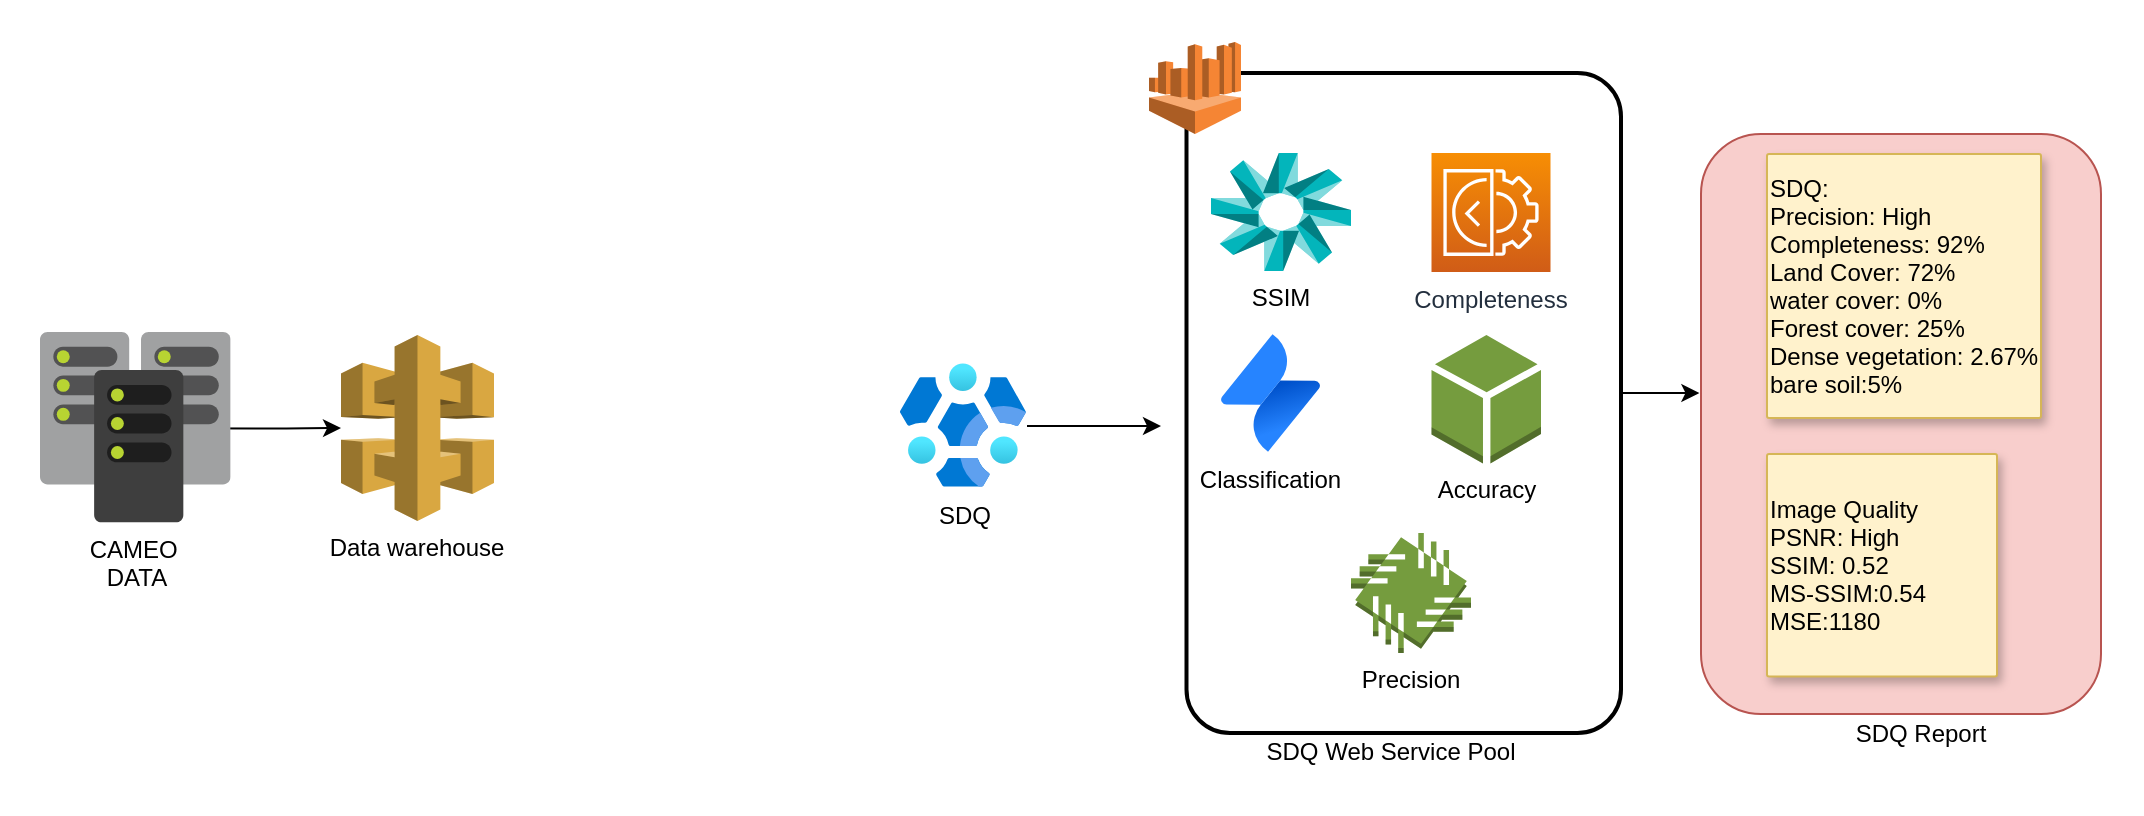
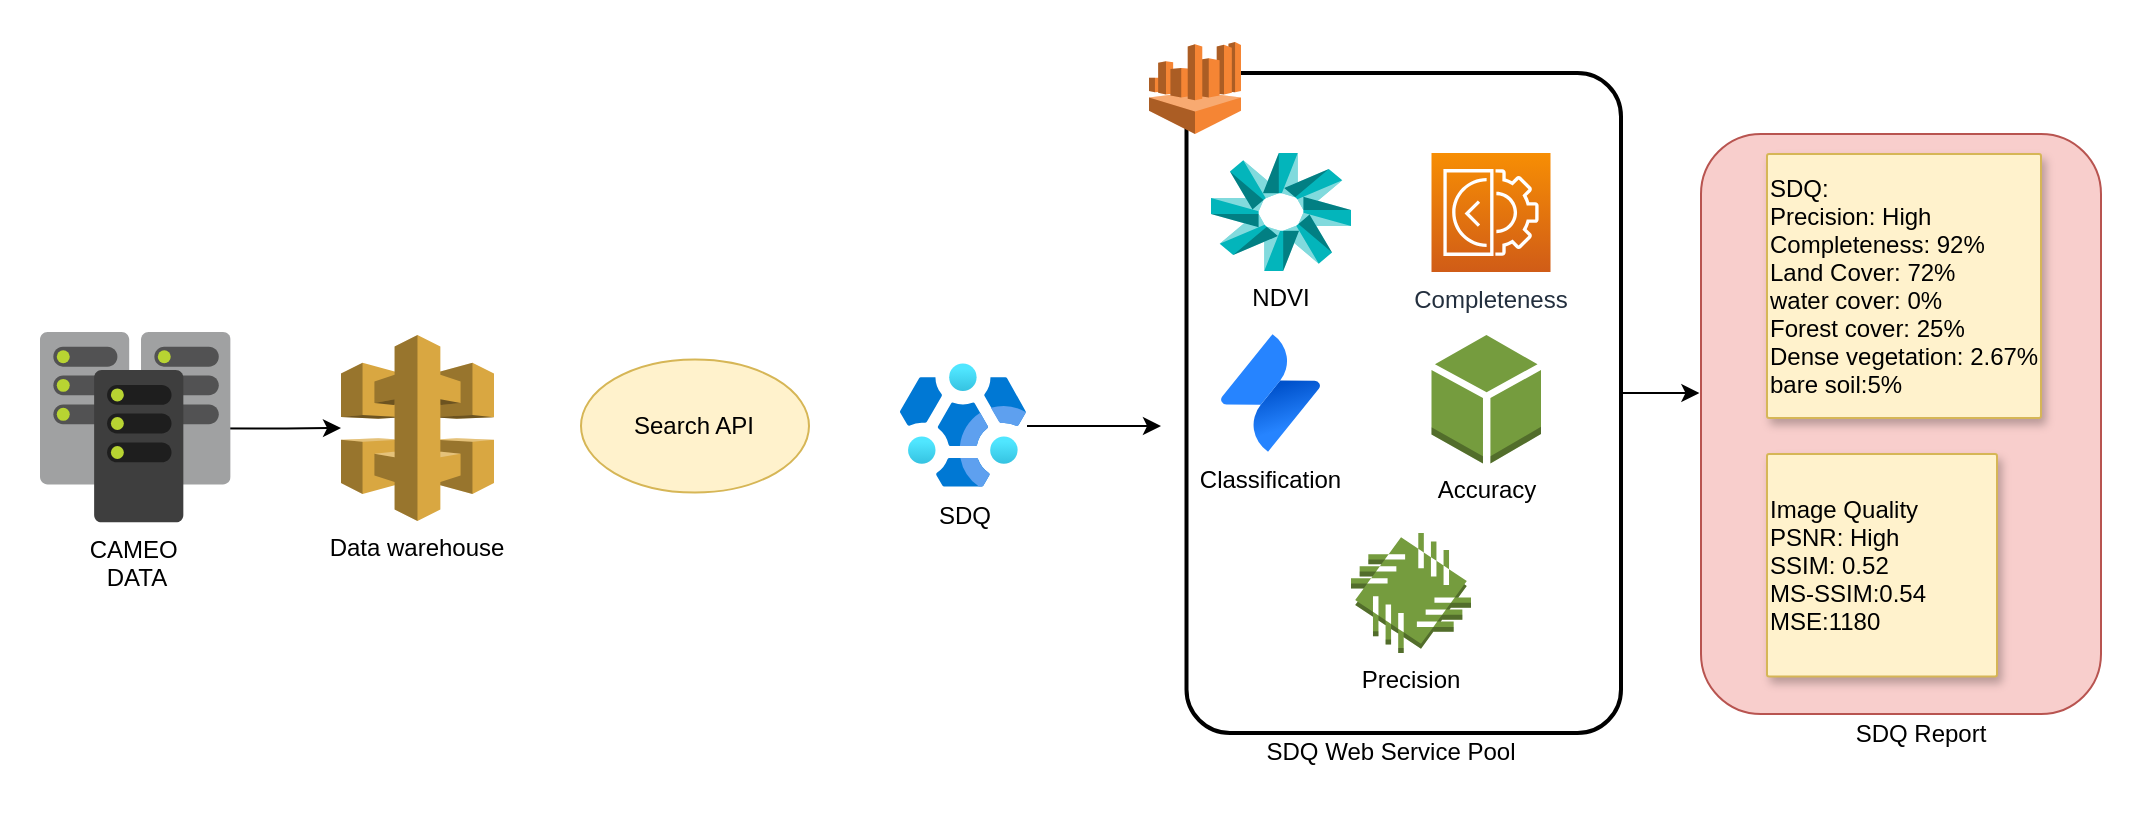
  <mxCell id="0" />
  <mxCell id="1" parent="0" />
  <mxCell id="2" value="" style="rounded=1;arcSize=10;dashed=0;fillColor=none;gradientColor=none;strokeWidth=2;" vertex="1" parent="1"><mxGeometry x="592.75" y="36" width="217.25" height="330" as="geometry" /></mxCell>
  <mxCell id="3" value="" style="edgeStyle=orthogonalEdgeStyle;rounded=0;orthogonalLoop=1;jettySize=auto;html=1;" parent="1" source="4" target="7" edge="1"><mxGeometry relative="1" as="geometry" /></mxCell>
  <mxCell id="4" value="CAMEO&amp;nbsp;&lt;br&gt;DATA" style="aspect=fixed;html=1;perimeter=none;align=center;shadow=0;dashed=0;image;fontSize=12;image=img/lib/mscae/DirectorySync.svg;labelBackgroundColor=#ffffff;fillColor=#4D9900;" parent="1" vertex="1"><mxGeometry x="20" y="166" width="95.3" height="95.3" as="geometry" /></mxCell>
  <mxCell id="5" value="" style="edgeStyle=orthogonalEdgeStyle;rounded=0;orthogonalLoop=1;jettySize=auto;html=1;" parent="1" source="6" edge="1"><mxGeometry relative="1" as="geometry"><mxPoint x="580" y="212.5" as="targetPoint" /></mxGeometry></mxCell>
  <mxCell id="6" value="SDQ" style="aspect=fixed;html=1;points=[];align=center;image;fontSize=12;image=img/lib/azure2/analytics/HD_Insight_Clusters.svg;" parent="1" vertex="1"><mxGeometry x="450" y="181.5" width="63" height="62" as="geometry" /></mxCell>
  <mxCell id="7" value="Data warehouse" style="outlineConnect=0;dashed=0;verticalLabelPosition=bottom;verticalAlign=top;align=center;html=1;shape=mxgraph.aws3.api_gateway;fillColor=#D9A741;gradientColor=none;" parent="1" vertex="1"><mxGeometry x="170" y="167" width="76.5" height="93" as="geometry" /></mxCell>
+ <mxCell id="8" value="Search API" style="ellipse;whiteSpace=wrap;html=1;fillColor=#fff2cc;strokeColor=#d6b656;" parent="1" vertex="1"><mxGeometry x="290" y="179.25" width="114" height="66.5" as="geometry" /></mxCell>
  <mxCell id="9" value="SDQ Report" style="text;html=1;align=center;verticalAlign=middle;resizable=0;points=[];autosize=1;" vertex="1" parent="1"><mxGeometry x="920" y="356.5" width="80" height="20" as="geometry" /></mxCell>
  <mxCell id="10" value="" style="edgeStyle=orthogonalEdgeStyle;rounded=0;orthogonalLoop=1;jettySize=auto;html=1;entryX=-0.004;entryY=0.446;entryDx=0;entryDy=0;entryPerimeter=0;" edge="1" parent="1" target="12"><mxGeometry relative="1" as="geometry"><mxPoint x="810" y="196" as="sourcePoint" /></mxGeometry></mxCell>
  <mxCell id="11" value="" style="group" vertex="1" connectable="0" parent="1"><mxGeometry x="850" y="66.5" width="200" height="290" as="geometry" /></mxCell>
  <mxCell id="12" value="" style="rounded=1;whiteSpace=wrap;html=1;fillColor=#f8cecc;strokeColor=#b85450;" vertex="1" parent="11"><mxGeometry width="200" height="290" as="geometry" /></mxCell>
  <mxCell id="13" value="SDQ: &#10;Precision: High&#10;Completeness: 92%&#10;Land Cover: 72%&#10;water cover: 0%&#10;Forest cover: 25% &#10;Dense vegetation: 2.67%&#10;bare soil:5%" style="strokeColor=#d6b656;shadow=1;strokeWidth=1;rounded=1;absoluteArcSize=1;arcSize=2;fontSize=12;align=left;fillColor=#fff2cc;" parent="11" vertex="1"><mxGeometry x="33" y="10" width="137" height="132" as="geometry" /></mxCell>
  <mxCell id="14" value="Image Quality&#10;PSNR: High&#10;SSIM: 0.52&#10;MS-SSIM:0.54&#10;MSE:1180" style="strokeColor=#d6b656;shadow=1;strokeWidth=1;rounded=1;absoluteArcSize=1;arcSize=2;fontSize=12;align=left;fillColor=#fff2cc;" parent="11" vertex="1"><mxGeometry x="33" y="160" width="115" height="111.25" as="geometry" /></mxCell>
- <mxCell id="15" value="SSIM" style="outlineConnect=0;dashed=0;verticalLabelPosition=bottom;verticalAlign=top;align=center;html=1;shape=mxgraph.aws3.chime;fillColor=#03B5BB;gradientColor=none;" vertex="1" parent="1"><mxGeometry x="605" y="76" width="70" height="59" as="geometry" /></mxCell>
+ <mxCell id="15" value="NDVI" style="outlineConnect=0;dashed=0;verticalLabelPosition=bottom;verticalAlign=top;align=center;html=1;shape=mxgraph.aws3.chime;fillColor=#03B5BB;gradientColor=none;" vertex="1" parent="1"><mxGeometry x="605" y="76" width="70" height="59" as="geometry" /></mxCell>
  <mxCell id="16" value="Classification" style="image;image=img/lib/atlassian/Jira_Service_Desk_Logo.svg;" vertex="1" parent="1"><mxGeometry x="610.5" y="167" width="49.5" height="59" as="geometry" /></mxCell>
  <mxCell id="17" value="Completeness" style="points=[[0,0,0],[0.25,0,0],[0.5,0,0],[0.75,0,0],[1,0,0],[0,1,0],[0.25,1,0],[0.5,1,0],[0.75,1,0],[1,1,0],[0,0.25,0],[0,0.5,0],[0,0.75,0],[1,0.25,0],[1,0.5,0],[1,0.75,0]];outlineConnect=0;fontColor=#232F3E;gradientColor=#F78E04;gradientDirection=north;fillColor=#D05C17;strokeColor=#ffffff;dashed=0;verticalLabelPosition=bottom;verticalAlign=top;align=center;html=1;fontSize=12;fontStyle=0;aspect=fixed;shape=mxgraph.aws4.resourceIcon;resIcon=mxgraph.aws4.ec2_image_builder;" vertex="1" parent="1"><mxGeometry x="715.25" y="76" width="59.5" height="59.5" as="geometry" /></mxCell>
  <mxCell id="18" value="Accuracy" style="outlineConnect=0;dashed=0;verticalLabelPosition=bottom;verticalAlign=top;align=center;html=1;shape=mxgraph.aws3.resources;fillColor=#759C3E;gradientColor=none;" vertex="1" parent="1"><mxGeometry x="715.25" y="167" width="54.75" height="64.2" as="geometry" /></mxCell>
  <mxCell id="19" value="Precision" style="outlineConnect=0;dashed=0;verticalLabelPosition=bottom;verticalAlign=top;align=center;html=1;shape=mxgraph.aws3.patch_manager;fillColor=#759C3E;gradientColor=none;" vertex="1" parent="1"><mxGeometry x="675" y="266" width="60" height="60" as="geometry" /></mxCell>
  <mxCell id="20" value="" style="outlineConnect=0;dashed=0;verticalLabelPosition=bottom;verticalAlign=top;align=center;html=1;shape=mxgraph.aws3.athena;fillColor=#F58534;gradientColor=none;" vertex="1" parent="1"><mxGeometry x="574" y="20.5" width="46" height="46" as="geometry" /></mxCell>
  <mxCell id="21" value="SDQ Web Service Pool" style="text;html=1;align=center;verticalAlign=middle;resizable=0;points=[];autosize=1;" vertex="1" parent="1"><mxGeometry x="625" y="366" width="140" height="20" as="geometry" /></mxCell>
